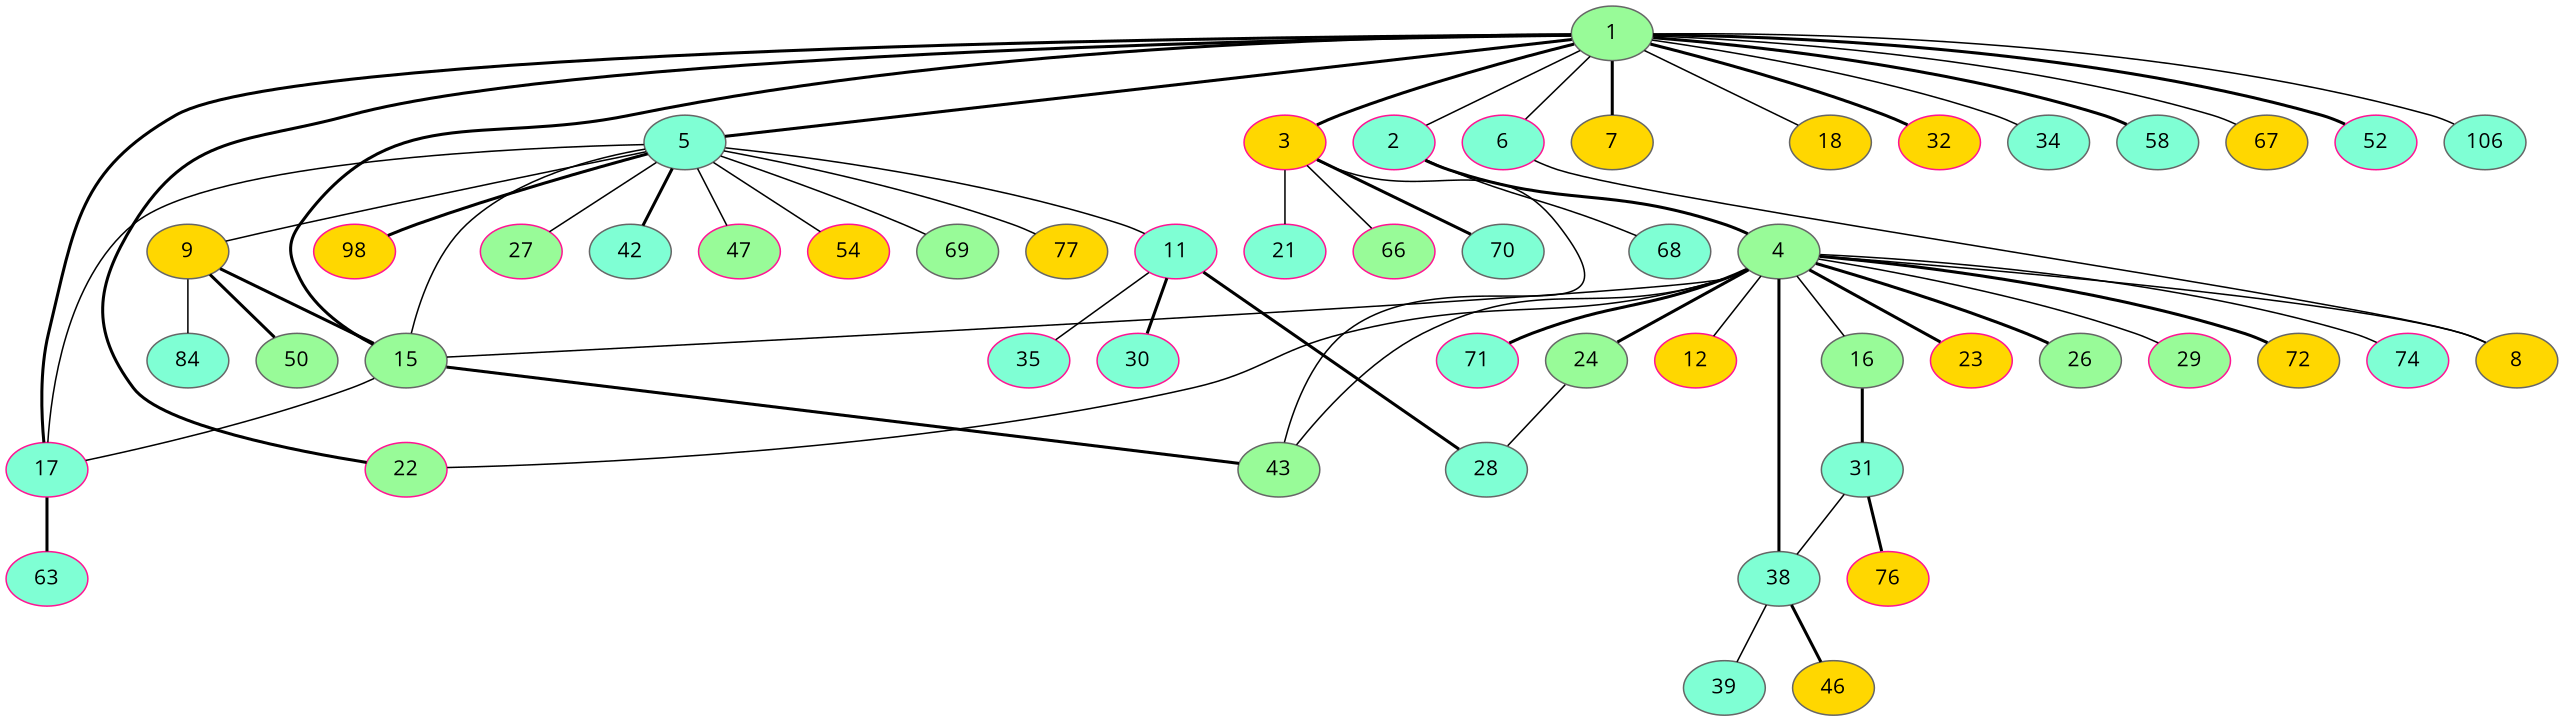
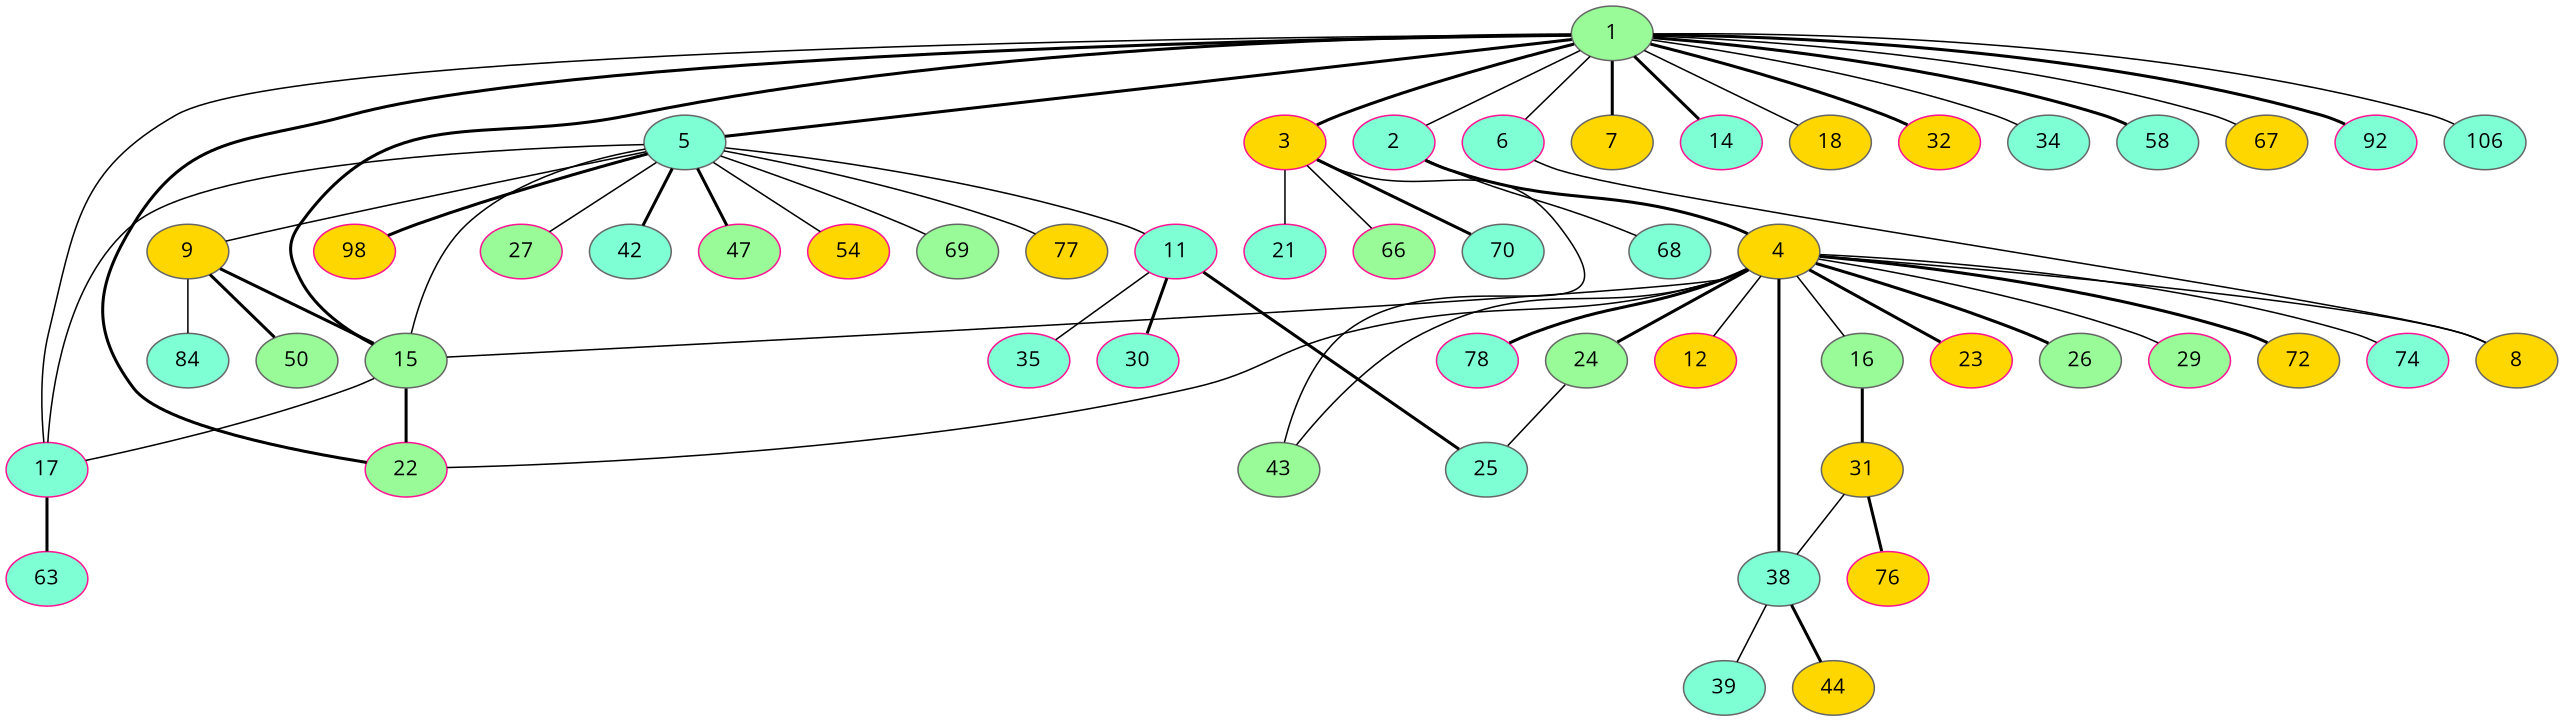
  graph {
    fontname="Open Sans"
    node [color=gray40 fillcolor=aquamarine fontname="Open Sans" style=filled]
    edge [fontname="Open Sans" style=solid]
    1 [fillcolor=palegreen]
    2 [color=deeppink]
    3 [color=deeppink fillcolor=gold]
    5
    6 [color=deeppink]
    7 [fillcolor=gold]
+   14 [color=deeppink super="+59"]
    15 [fillcolor=palegreen super="+48+75+104+96+97+45+41+33"]
    17 [color=deeppink super="+51"]
    18 [fillcolor=gold super="+36+101+95"]
    22 [color=deeppink fillcolor=palegreen super="+25"]
    32 [color=deeppink fillcolor=gold]
    34
    58
    67 [fillcolor=gold]
-   92 [color=deeppink label=52]
+   92 [color=deeppink]
    106
-   4 [fillcolor=palegreen]
+   4 [fillcolor=gold]
    68
    21 [color=deeppink]
    43 [fillcolor=palegreen super="+64"]
    66 [color=deeppink fillcolor=palegreen]
    70
    9 [fillcolor=gold super="+10"]
    11 [color=deeppink super="+13"]
    27 [color=deeppink fillcolor=palegreen]
    42
    47 [color=deeppink fillcolor=palegreen]
    54 [color=deeppink fillcolor=gold]
    69 [fillcolor=palegreen]
    77 [fillcolor=gold]
    98 [color=deeppink fillcolor=gold]
    8 [fillcolor=gold super="+19+56"]
    63 [color=deeppink]
    12 [color=deeppink fillcolor=gold]
    16 [fillcolor=palegreen]
    23 [color=deeppink fillcolor=gold]
    24 [fillcolor=palegreen]
    26 [fillcolor=palegreen]
    29 [color=deeppink fillcolor=palegreen super="+52+44"]
    38 [super="+53+62+79"]
    72 [fillcolor=gold]
    74 [color=deeppink super="+81"]
-   78 [color=deeppink label=71]
-   31 [super="+37+82"]
-   28 [super="+61+85+40"]
+   78 [color=deeppink]
+   31 [fillcolor=gold super="+37+82"]
+   28 [super="+61+85+40" label=25]
    39 [super="+87"]
-   46 [fillcolor=gold]
+   46 [fillcolor=gold label=44]
    50 [fillcolor=palegreen]
    84
    30 [color=deeppink]
    35 [color=deeppink super="+49"]
    76 [color=deeppink fillcolor=gold]
    1 -- 2
    1 -- 3 [style=bold]
    1 -- 5 [style=bold]
    1 -- 6
    1 -- 7 [style=bold]
+   1 -- 14 [style=bold weight=2]
    1 -- 15 [style=bold weight=3]
-   1 -- 17 [style=bold]
+   1 -- 17
    1 -- 18
    1 -- 22 [style=bold]
    1 -- 32 [style=bold]
    1 -- 34
    1 -- 58 [style=bold]
    1 -- 67
    1 -- 92 [style=bold]
    1 -- 106
    2 -- 4 [style=bold]
    2 -- 68
    3 -- 21
    3 -- 43
    3 -- 66
    3 -- 70 [style=bold]
    5 -- 15
    5 -- 17
    5 -- 9
    5 -- 11
    5 -- 27
    5 -- 42 [style=bold]
-   5 -- 47
+   5 -- 47 [style=bold]
    5 -- 54
    5 -- 69
    5 -- 77
    5 -- 98 [style=bold]
    6 -- 8
    15 -- 17
-   15 -- 43 [style=bold]
+   15 -- 22 [style=bold]
    17 -- 63 [style=bold]
    4 -- 15 [weight=2]
    4 -- 22
    4 -- 43
    4 -- 8
    4 -- 12
    4 -- 16
    4 -- 23 [style=bold]
    4 -- 24 [style=bold]
    4 -- 26 [style=bold]
    4 -- 29
    4 -- 38 [style=bold]
    4 -- 72 [style=bold]
    4 -- 74
    4 -- 78 [style=bold]
    9 -- 15 [style=bold]
    9 -- 50 [style=bold]
    9 -- 84
    11 -- 28 [style=bold]
    11 -- 30 [style=bold]
    11 -- 35
    16 -- 31 [style=bold]
    24 -- 28
    38 -- 39
    38 -- 46 [style=bold]
    31 -- 38
    31 -- 76 [style=bold]
  }
